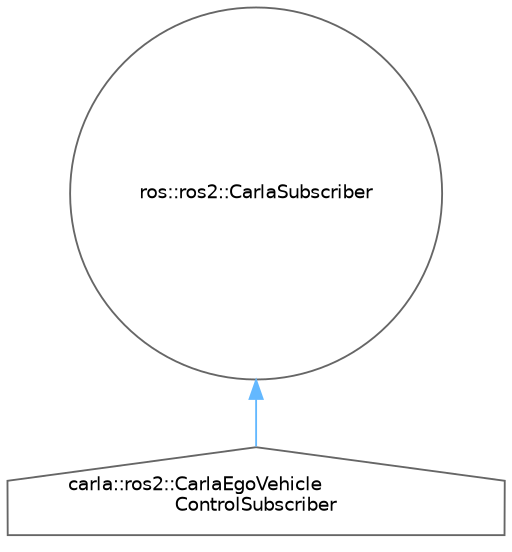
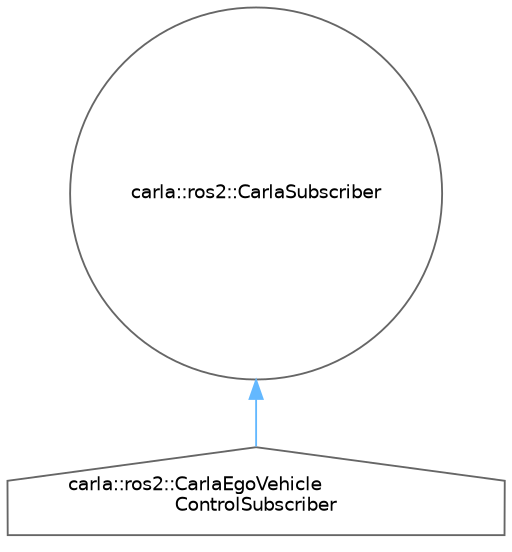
  digraph {
    node [color=gray40 fillcolor=white fontname=Helvetica fontsize=10 style=filled]
    n1 [fontcolor=black height=0.2 label="carla::ros2::CarlaEgoVehicle\lControlSubscriber" shape=house width=0.4]
-   n2 [height=0.2 label="ros::ros2::CarlaSubscriber" shape=circle width=0.4]
+   n2 [height=0.2 label="carla::ros2::CarlaSubscriber" shape=circle width=0.4]
    n2 -> n1 [color=steelblue1 dir=back fontname=Helvetica fontsize=10 labelfontname=Helvetica labelfontsize=10 style=solid]
  }
